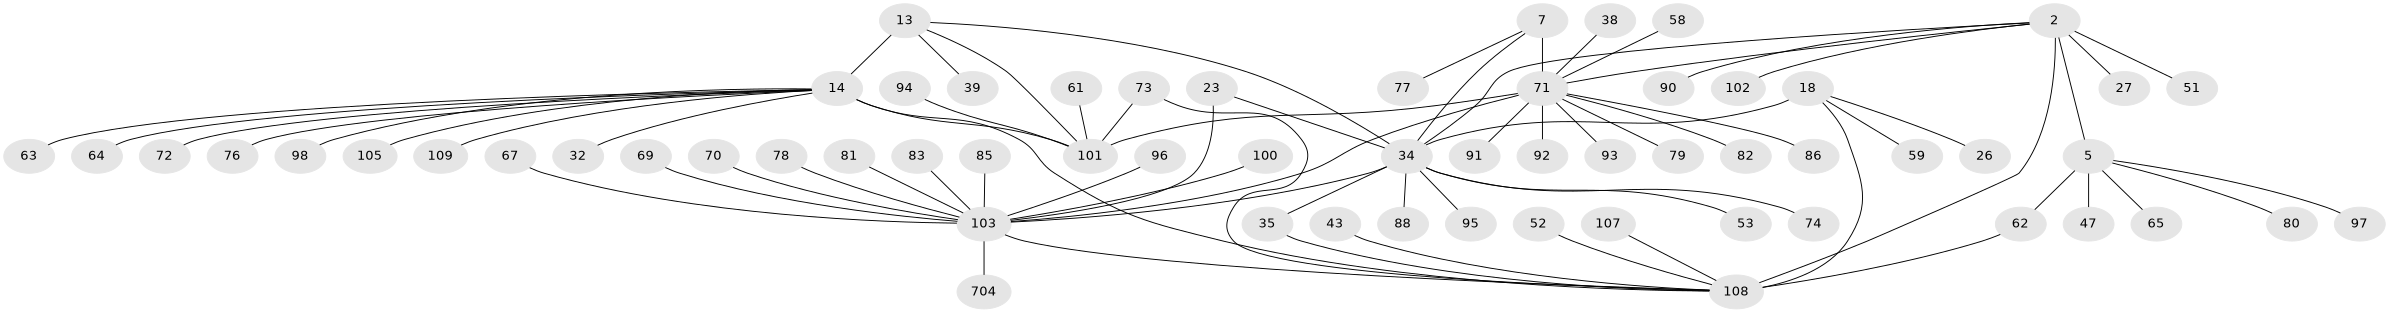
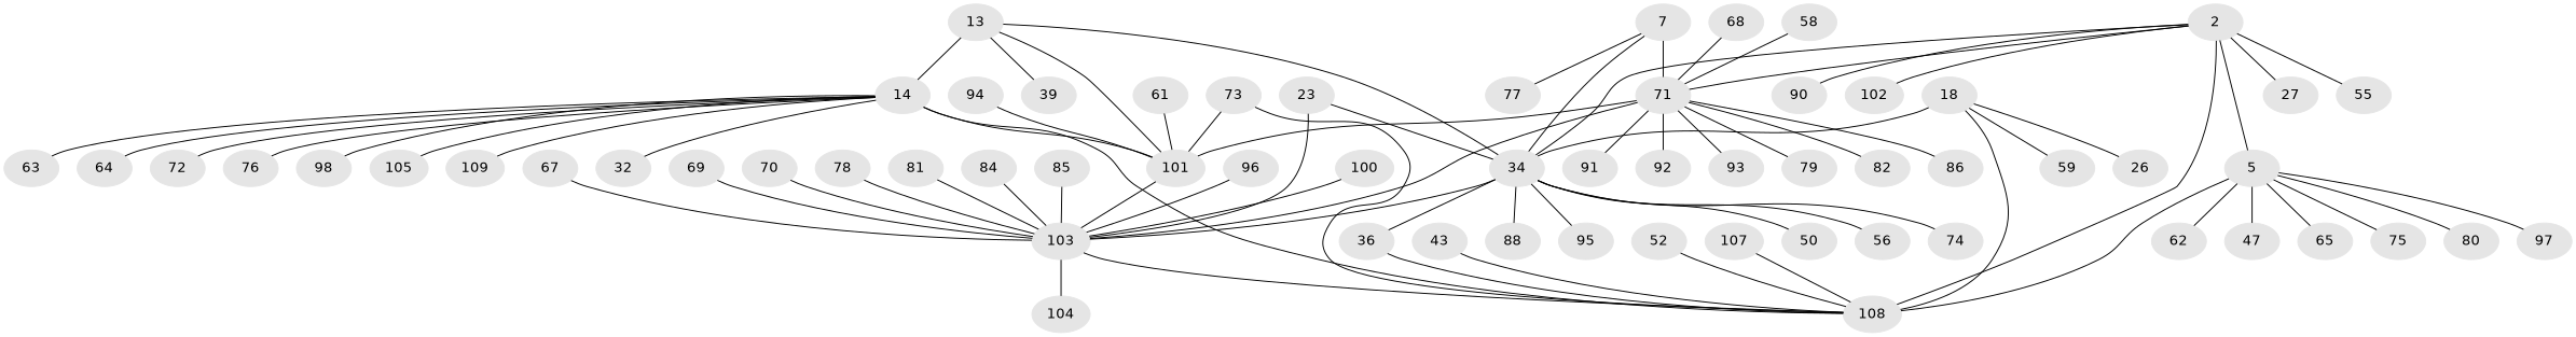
  graph {
    fontname="DejaVu Sans"
    node [color=gray90 fontname="DejaVu Sans" style=filled]
    edge [fontname="DejaVu Sans"]
    2 [super="+1"]
    5 [super="+3"]
    27
    34 [super="+28"]
-   51
+   51 [label=55]
    71 [super="+8+10+29+39+48"]
    90 [super="+66"]
    102
    108 [super="+106+99+44"]
    47
    62
    65
+   75
    80
    97
    103 [super="+24+87+25+40+60"]
-   36 [label=35]
-   53 [super="+49"]
+   36
+   50
+   53 [super="+49" label=56]
    74
    88
    95
    101 [super="+15"]
    79
    82
    86 [super="+37"]
    91 [super="+41"]
    92
    93
    7 [super="+6"]
    77
    13 [super="+12"]
    14 [super="+11"]
    n34 [label=39]
    32
    63
    64
    72 [super="+35+42"]
    76
    98
    105
    109
    18 [super="+16"]
    26
    59 [super="+46"]
    23 [super="+21"]
-   104 [label=704]
+   104
    43
    52
    58 [super="+55"]
    61
    67
-   68 [super="+56" label=38]
+   68 [super="+56"]
    69 [super="+30"]
    70
    73
    78
    81
-   83
+   83 [label=84]
    85
    94
    96
    100
    107
    2 -- 5 [weight=4]
    2 -- 27
    2 -- 34
    2 -- 51
    2 -- 71
    2 -- 90
    2 -- 102
    2 -- 108 [weight=2]
-   62 -- 108 [weight=3]
+   5 -- 108 [weight=3]
    5 -- 47
    5 -- 62
    5 -- 65
+   5 -- 75
    5 -- 80
    5 -- 97
    34 -- 103
    34 -- 36
+   34 -- 50
    34 -- 53
    34 -- 74
    34 -- 88
    34 -- 95
    71 -- 103
    71 -- 101 [weight=2]
    71 -- 79
    71 -- 82
    71 -- 86
    71 -- 91
    71 -- 92
    71 -- 93
    103 -- 108 [weight=2]
    103 -- 104
    36 -- 108
+   101 -- 103 [weight=2]
    7 -- 34
    7 -- 71 [weight=6]
    7 -- 77
    13 -- 34
    13 -- 101 [weight=2]
    13 -- 14 [weight=4]
    13 -- n34
    14 -- 108 [weight=3]
    14 -- 101 [weight=2]
    14 -- 32
    14 -- 63
    14 -- 64
    14 -- 72
    14 -- 76
    14 -- 98
    14 -- 105
    14 -- 109
    18 -- 34 [weight=6]
    18 -- 108 [weight=2]
    18 -- 26
    18 -- 59
    23 -- 34 [weight=2]
    23 -- 103 [weight=6]
    43 -- 108
    52 -- 108
    58 -- 71
    61 -- 101
    67 -- 103
    68 -- 71
    69 -- 103
    70 -- 103
    73 -- 108
    73 -- 101
    78 -- 103
    81 -- 103
    83 -- 103
    85 -- 103
    94 -- 101
    96 -- 103
    100 -- 103
    107 -- 108
  }
